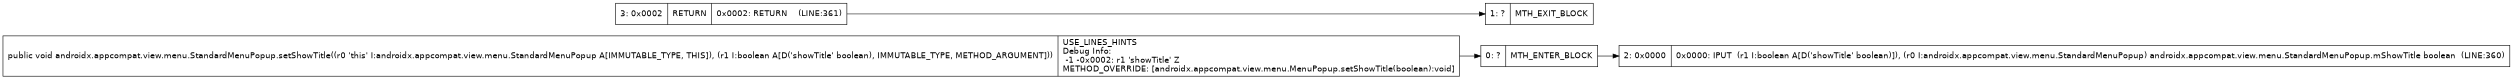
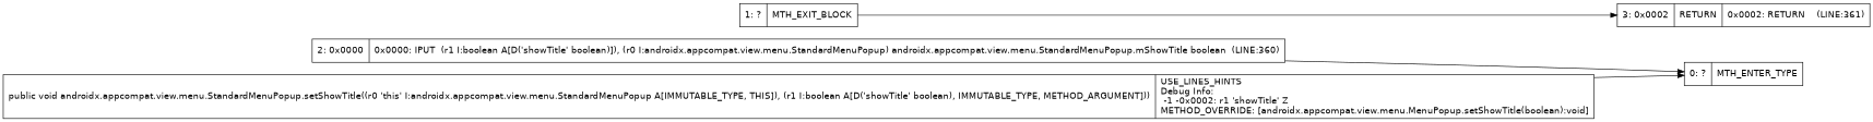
  digraph {
    fontname="DejaVu Sans"
    rankdir=LR
    node [fontname="DejaVu Sans" shape=record]
    edge [fontname="DejaVu Sans"]
-   n1 [label="{0\:\ ?|MTH_ENTER_BLOCK\l}"]
+   n1 [label="{0\:\ ?|MTH_ENTER_TYPE\l}"]
    n2 [label="{2\:\ 0x0000|0x0000: IPUT  (r1 I:boolean A[D('showTitle' boolean)]), (r0 I:androidx.appcompat.view.menu.StandardMenuPopup) androidx.appcompat.view.menu.StandardMenuPopup.mShowTitle boolean  (LINE:360)\l}"]
    n3 [label="{3\:\ 0x0002|RETURN\l|0x0002: RETURN    (LINE:361)\l}"]
    n4 [label="{1\:\ ?|MTH_EXIT_BLOCK\l}"]
    n5 [label="{public void androidx.appcompat.view.menu.StandardMenuPopup.setShowTitle((r0 'this' I:androidx.appcompat.view.menu.StandardMenuPopup A[IMMUTABLE_TYPE, THIS]), (r1 I:boolean A[D('showTitle' boolean), IMMUTABLE_TYPE, METHOD_ARGUMENT]))  | USE_LINES_HINTS\lDebug Info:\l  \-1 \-0x0002: r1 'showTitle' Z\lMETHOD_OVERRIDE: [androidx.appcompat.view.menu.MenuPopup.setShowTitle(boolean):void]\l}"]
-   n1 -> n2
-   n3 -> n4
+   n2 -> n1
+   n4 -> n3
    n5 -> n1
  }
